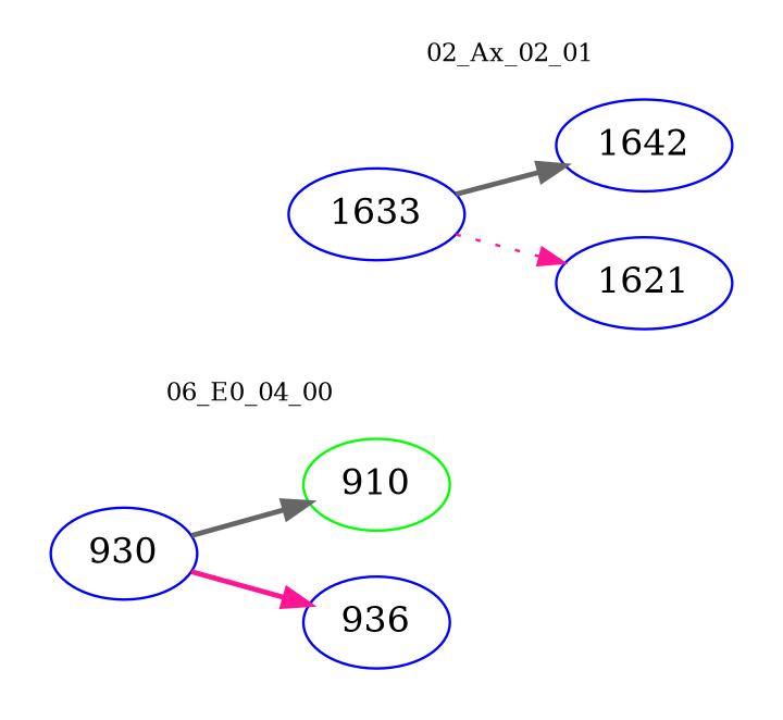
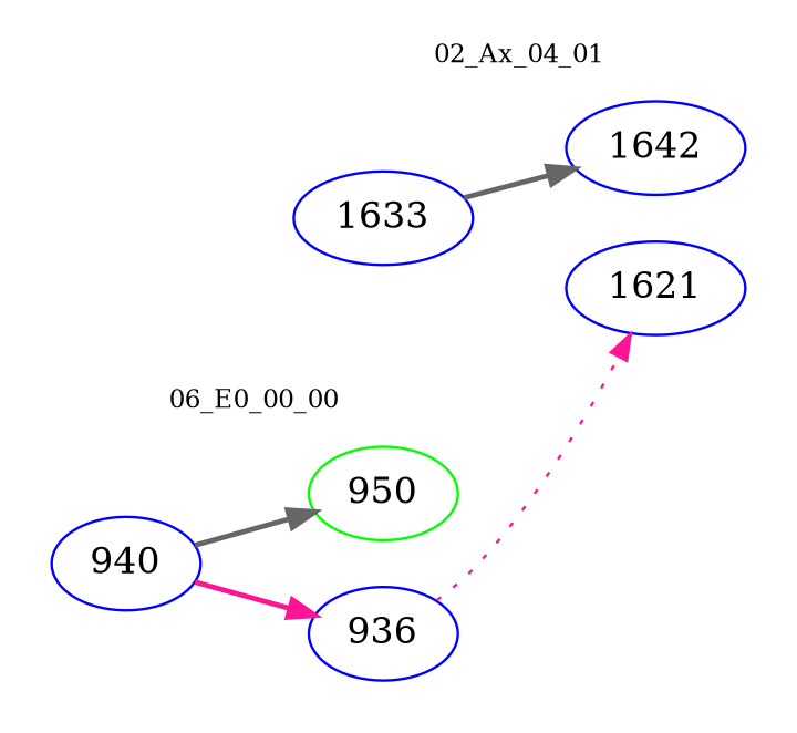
  digraph {
    rankdir=LR
    node [color=blue]
    edge [color=deeppink style=bold]
    n1 [label=1633]
    n2 [label=1621]
    n3 [label=1642]
-   n4 [label=930]
+   n4 [label=940]
    n5 [label=936]
-   n6 [color=green label=910]
+   n6 [color=green label=950]
    subgraph cluster_1 {
      color=white
      fontsize=10
-     label="02_Ax_02_01"
+     label="02_Ax_04_01"
      n1
      n2
      n3
    }
    subgraph cluster_2 {
      color=white
      fontsize=10
-     label="06_E0_04_00"
+     label="06_E0_00_00"
      n4
      n5
      n6
    }
-   n1 -> n2 [style=dotted]
+   n5 -> n2 [style=dotted]
    n1 -> n3 [color=gray40]
    n4 -> n5
    n4 -> n6 [color=gray40]
  }
